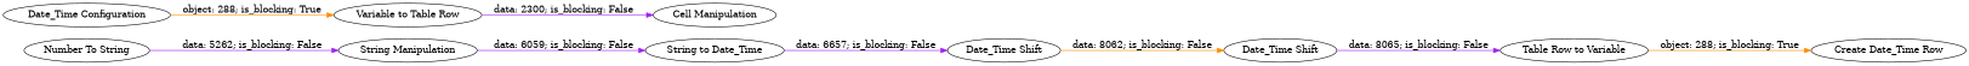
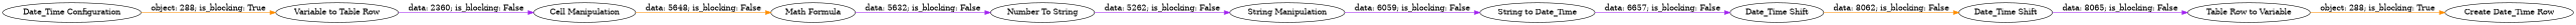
  digraph {
    rankdir=LR
    edge [color=purple]
    n1 [label="Date_Time Shift"]
    n2 [label="Date_Time Shift"]
    n3 [label="Table Row to Variable"]
    n4 [label="Number To String"]
    n5 [label="String Manipulation"]
    n6 [label="String to Date_Time"]
+   n7 [label="Math Formula"]
    n8 [label="Create Date_Time Row"]
    n9 [label="Date_Time Configuration"]
    n10 [label="Variable to Table Row"]
    n11 [label="Cell Manipulation"]
    n1 -> n2 [color=darkorange label="data: 8062; is_blocking: False"]
    n2 -> n3 [label="data: 8065; is_blocking: False"]
    n3 -> n8 [color=darkorange label="object: 288; is_blocking: True"]
    n4 -> n5 [label="data: 5262; is_blocking: False"]
    n5 -> n6 [label="data: 6059; is_blocking: False"]
    n6 -> n1 [label="data: 6657; is_blocking: False"]
+   n7 -> n4 [label="data: 5632; is_blocking: False"]
    n9 -> n10 [color=darkorange label="object: 288; is_blocking: True"]
-   n10 -> n11 [label="data: 2300; is_blocking: False"]
+   n10 -> n11 [label="data: 2360; is_blocking: False"]
+   n11 -> n7 [color=darkorange label="data: 5648; is_blocking: False"]
  }
